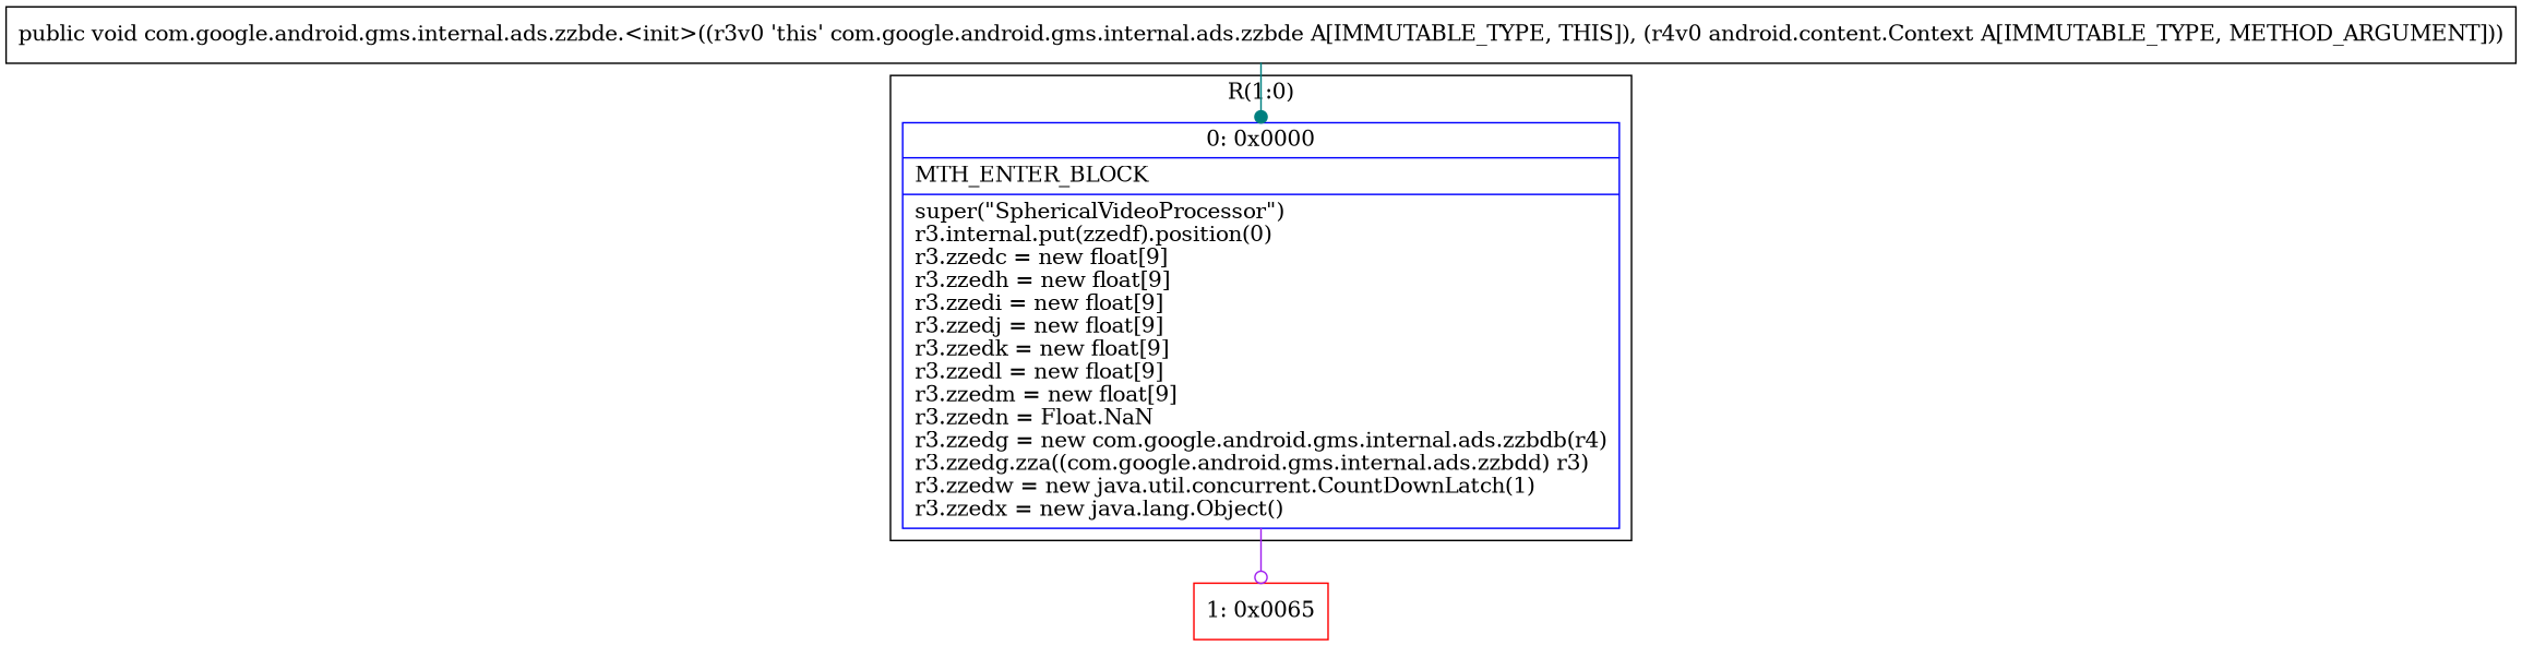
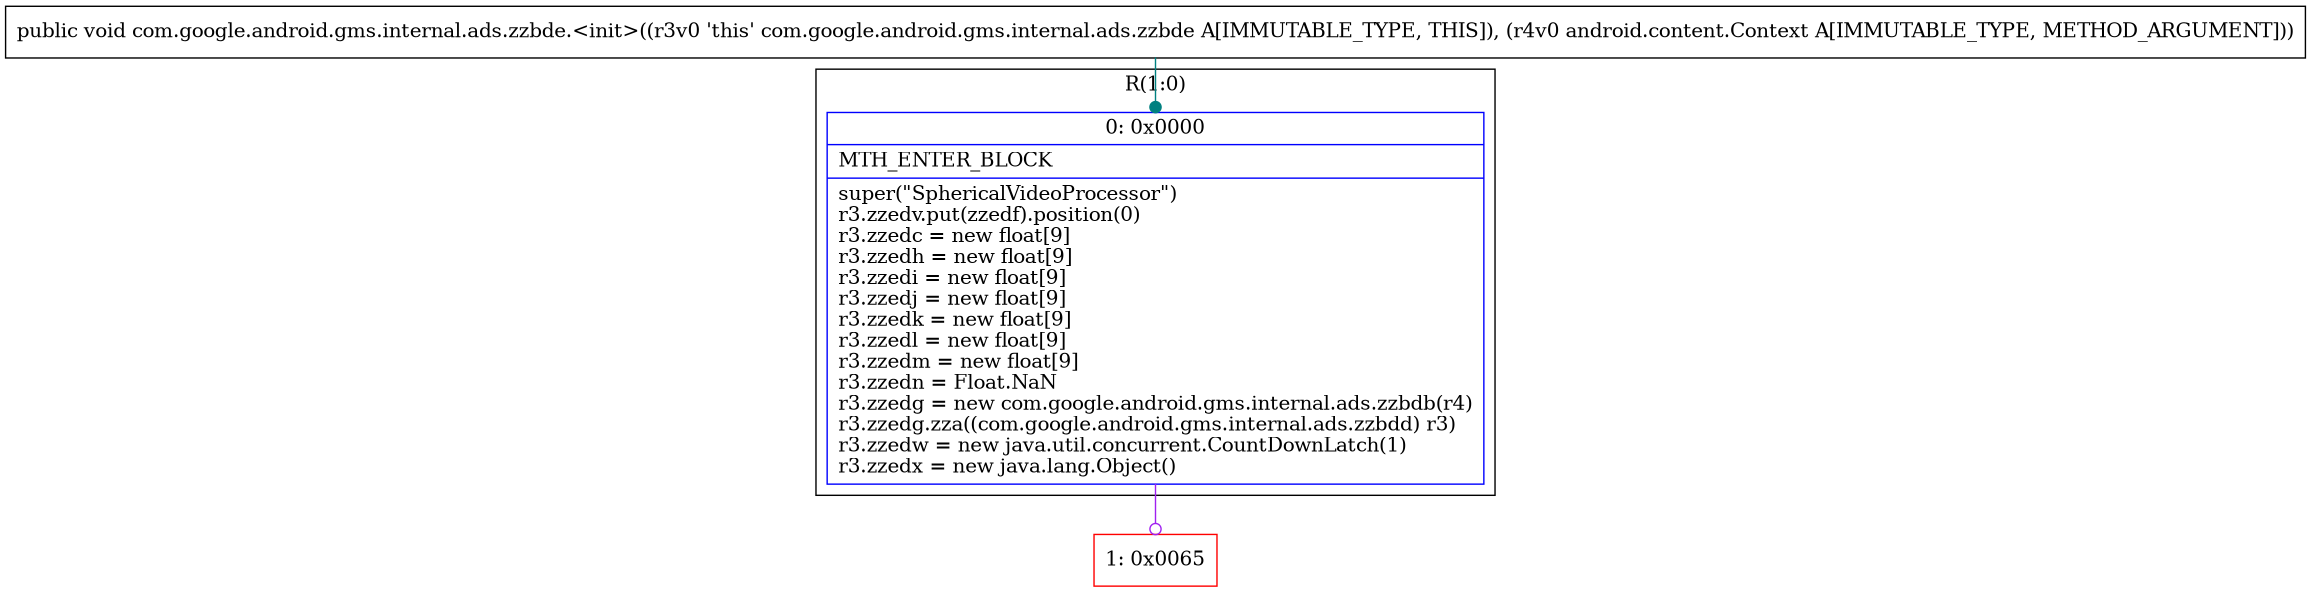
  digraph {
    node [shape=record]
-   n1 [color=blue label="{0\:\ 0x0000|MTH_ENTER_BLOCK\l|super(\"SphericalVideoProcessor\")\lr3.internal.put(zzedf).position(0)\lr3.zzedc = new float[9]\lr3.zzedh = new float[9]\lr3.zzedi = new float[9]\lr3.zzedj = new float[9]\lr3.zzedk = new float[9]\lr3.zzedl = new float[9]\lr3.zzedm = new float[9]\lr3.zzedn = Float.NaN\lr3.zzedg = new com.google.android.gms.internal.ads.zzbdb(r4)\lr3.zzedg.zza((com.google.android.gms.internal.ads.zzbdd) r3)\lr3.zzedw = new java.util.concurrent.CountDownLatch(1)\lr3.zzedx = new java.lang.Object()\l}"]
+   n1 [color=blue label="{0\:\ 0x0000|MTH_ENTER_BLOCK\l|super(\"SphericalVideoProcessor\")\lr3.zzedv.put(zzedf).position(0)\lr3.zzedc = new float[9]\lr3.zzedh = new float[9]\lr3.zzedi = new float[9]\lr3.zzedj = new float[9]\lr3.zzedk = new float[9]\lr3.zzedl = new float[9]\lr3.zzedm = new float[9]\lr3.zzedn = Float.NaN\lr3.zzedg = new com.google.android.gms.internal.ads.zzbdb(r4)\lr3.zzedg.zza((com.google.android.gms.internal.ads.zzbdd) r3)\lr3.zzedw = new java.util.concurrent.CountDownLatch(1)\lr3.zzedx = new java.lang.Object()\l}"]
    n2 [color=red label="{1\:\ 0x0065}"]
    n3 [label="{public void com.google.android.gms.internal.ads.zzbde.\<init\>((r3v0 'this' com.google.android.gms.internal.ads.zzbde A[IMMUTABLE_TYPE, THIS]), (r4v0 android.content.Context A[IMMUTABLE_TYPE, METHOD_ARGUMENT])) }"]
    subgraph cluster_1 {
      label="R(1:0)"
      n1
    }
    n1 -> n2 [color=purple arrowhead=odot]
    n3 -> n1 [color=teal arrowhead=dot]
  }
